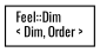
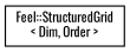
  digraph {
    rankdir=LR
    fontname=Oswald
-   n1 [color=black fillcolor=white fontname=Oswald fontsize=10 height=0.2 label="Feel::Dim\l\< Dim, Order \>" shape=record style=filled width=0.4]
+   n1 [color=black fillcolor=white fontname=Oswald fontsize=10 height=0.2 label="Feel::StructuredGrid\l\< Dim, Order \>" shape=record style=filled width=0.4]
  }
